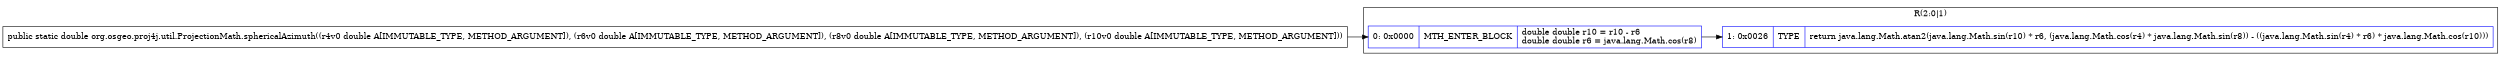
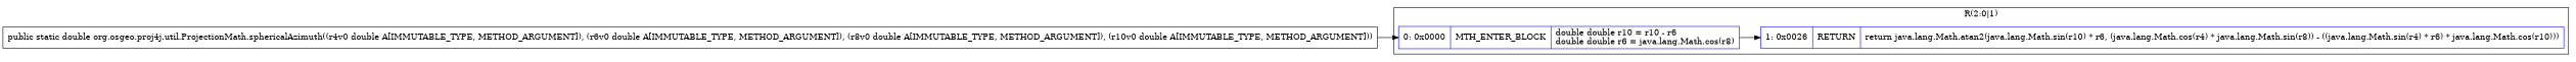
  digraph {
    rankdir=LR
    node [color=blue shape=record]
    n1 [label="{0\:\ 0x0000|MTH_ENTER_BLOCK\l|double double r10 = r10 \- r6\ldouble double r6 = java.lang.Math.cos(r8)\l}"]
-   n2 [label="{1\:\ 0x0026|TYPE\l|return java.lang.Math.atan2(java.lang.Math.sin(r10) * r6, (java.lang.Math.cos(r4) * java.lang.Math.sin(r8)) \- ((java.lang.Math.sin(r4) * r6) * java.lang.Math.cos(r10)))\l}"]
+   n2 [label="{1\:\ 0x0026|RETURN\l|return java.lang.Math.atan2(java.lang.Math.sin(r10) * r6, (java.lang.Math.cos(r4) * java.lang.Math.sin(r8)) \- ((java.lang.Math.sin(r4) * r6) * java.lang.Math.cos(r10)))\l}"]
    n3 [label="{public static double org.osgeo.proj4j.util.ProjectionMath.sphericalAzimuth((r4v0 double A[IMMUTABLE_TYPE, METHOD_ARGUMENT]), (r6v0 double A[IMMUTABLE_TYPE, METHOD_ARGUMENT]), (r8v0 double A[IMMUTABLE_TYPE, METHOD_ARGUMENT]), (r10v0 double A[IMMUTABLE_TYPE, METHOD_ARGUMENT])) }" color=""]
    subgraph cluster_1 {
      label="R(2:0|1)"
      n1
      n2
    }
    n1 -> n2
    n3 -> n1
  }
